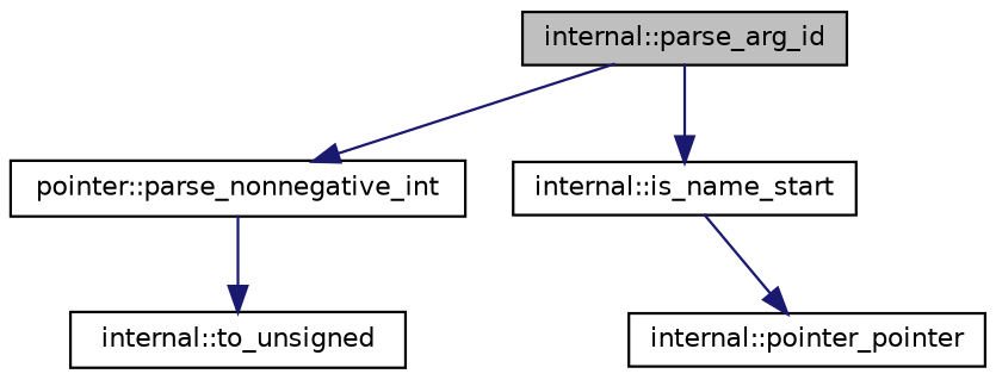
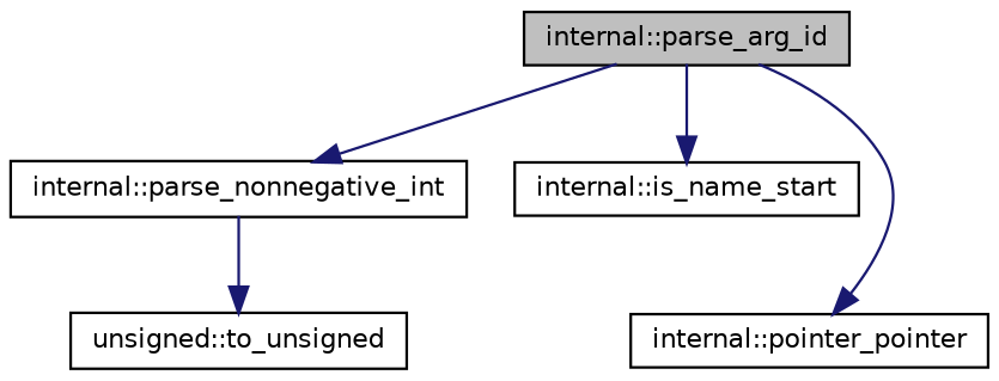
  digraph {
    rankdir=TB
    node [color=black fillcolor=white fontname=Helvetica fontsize=10 shape=record style=filled]
    edge [color=midnightblue fontname=Helvetica fontsize=10 labelfontname=Helvetica labelfontsize=10 style=solid]
    n1 [fillcolor=grey75 fontcolor=black height=0.2 label="internal::parse_arg_id" width=0.4]
-   n2 [height=0.2 label="pointer::parse_nonnegative_int" width=0.4]
+   n2 [height=0.2 label="internal::parse_nonnegative_int" width=0.4]
    n3 [height=0.2 label="internal::is_name_start" width=0.4]
    n4 [height=0.2 label="internal::pointer_pointer" width=0.4]
-   n5 [height=0.2 label="internal::to_unsigned" width=0.4]
+   n5 [height=0.2 label="unsigned::to_unsigned" width=0.4]
    n1 -> n2
    n1 -> n3
-   n3 -> n4
+   n1 -> n4
    n2 -> n5
  }
